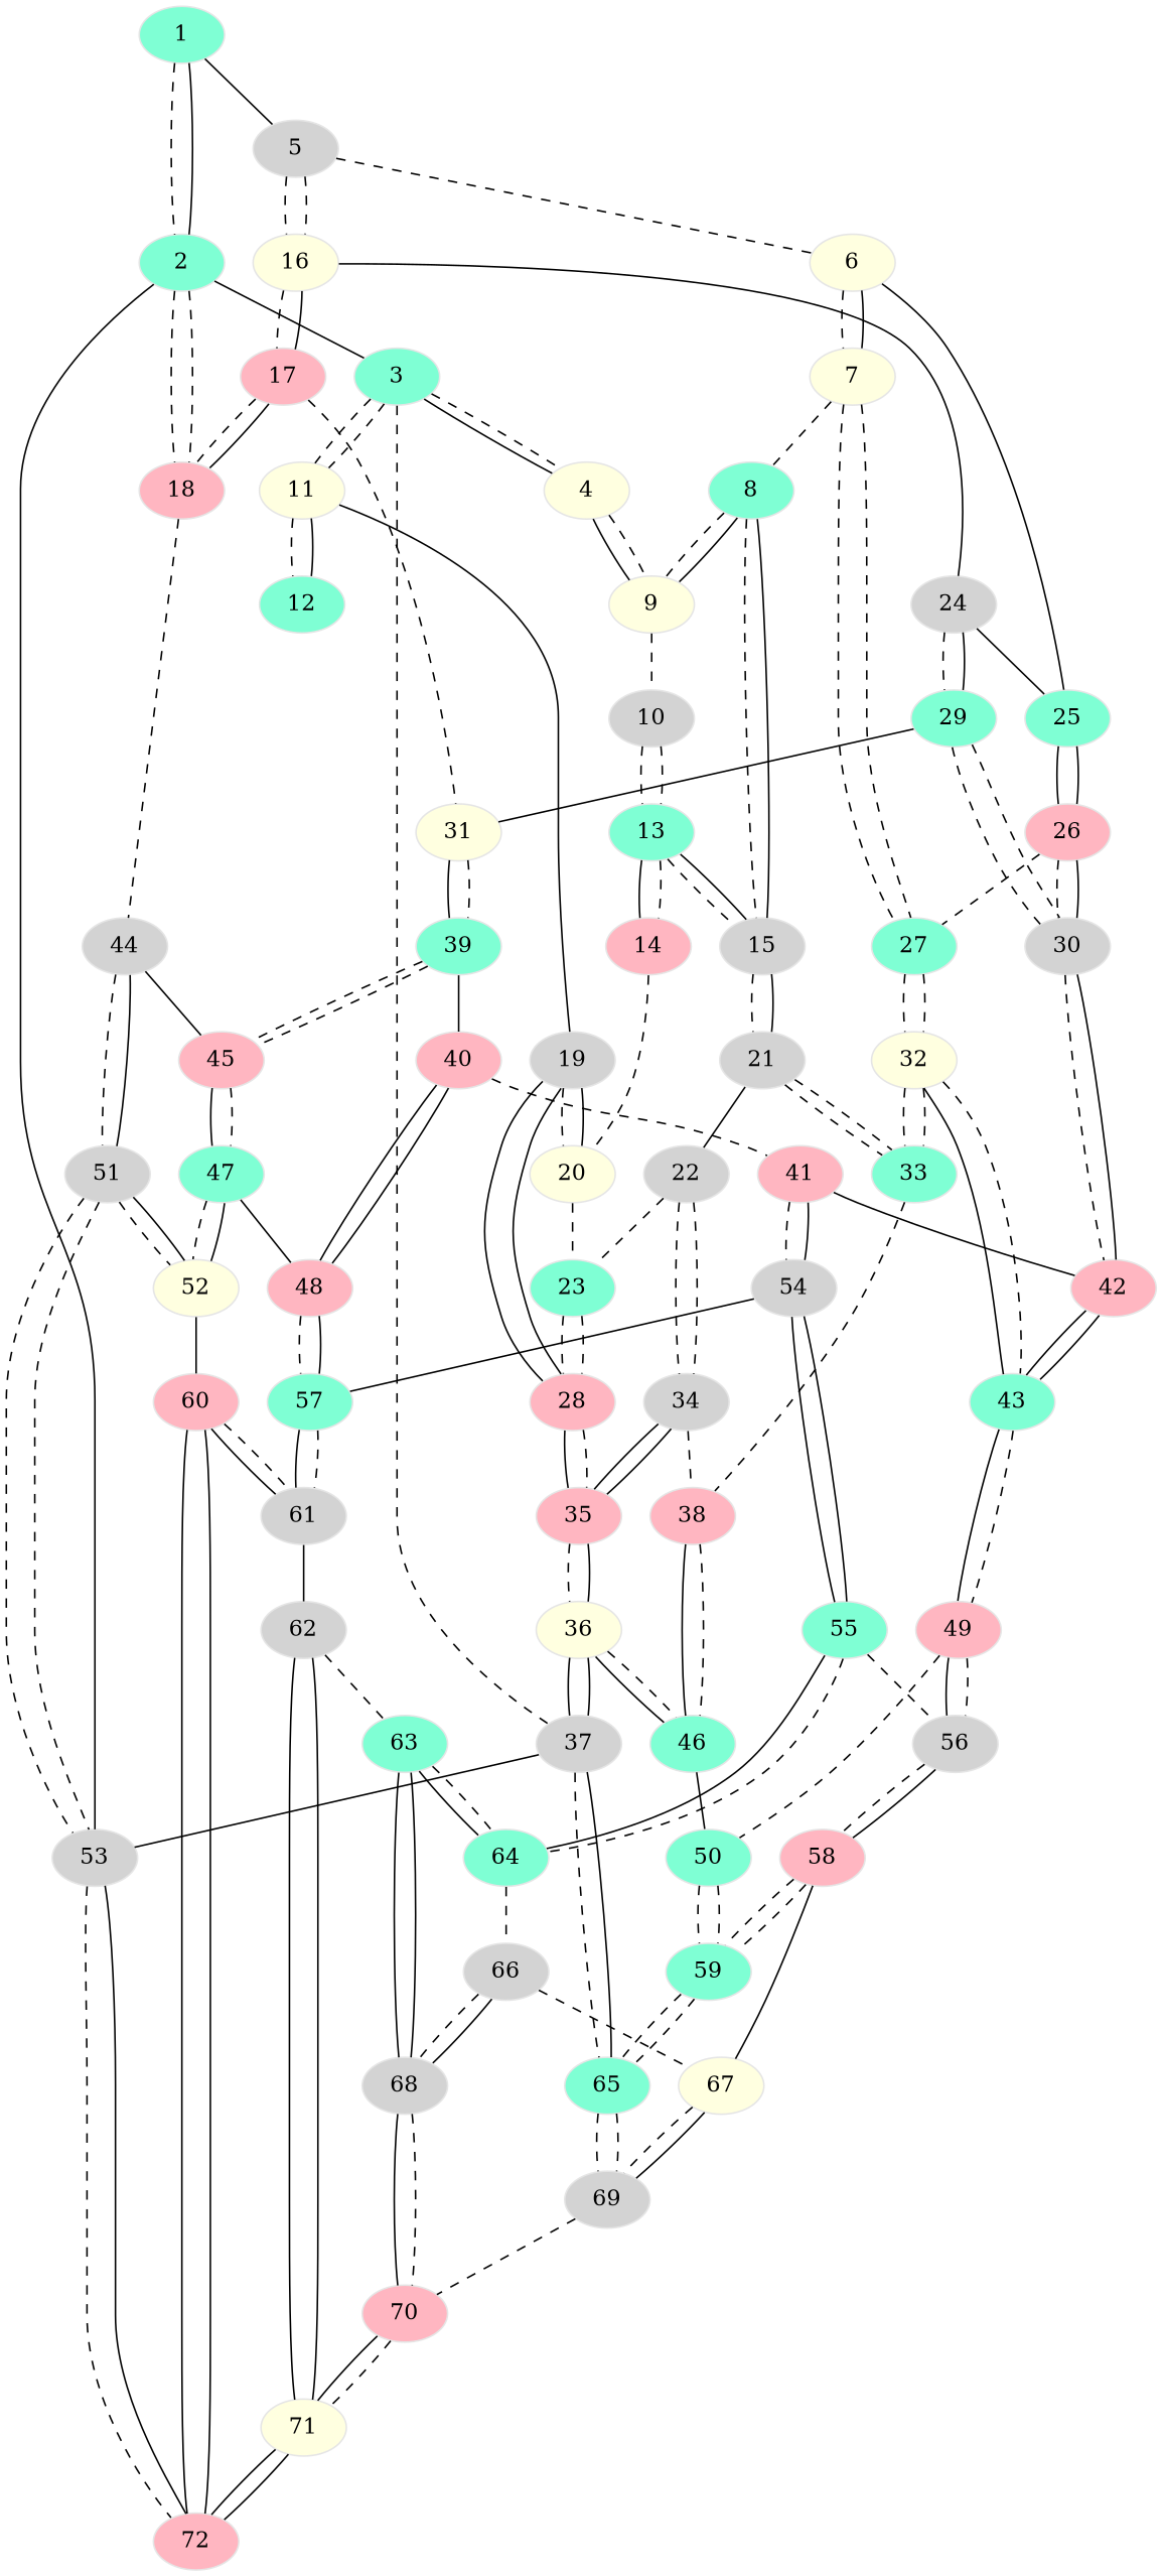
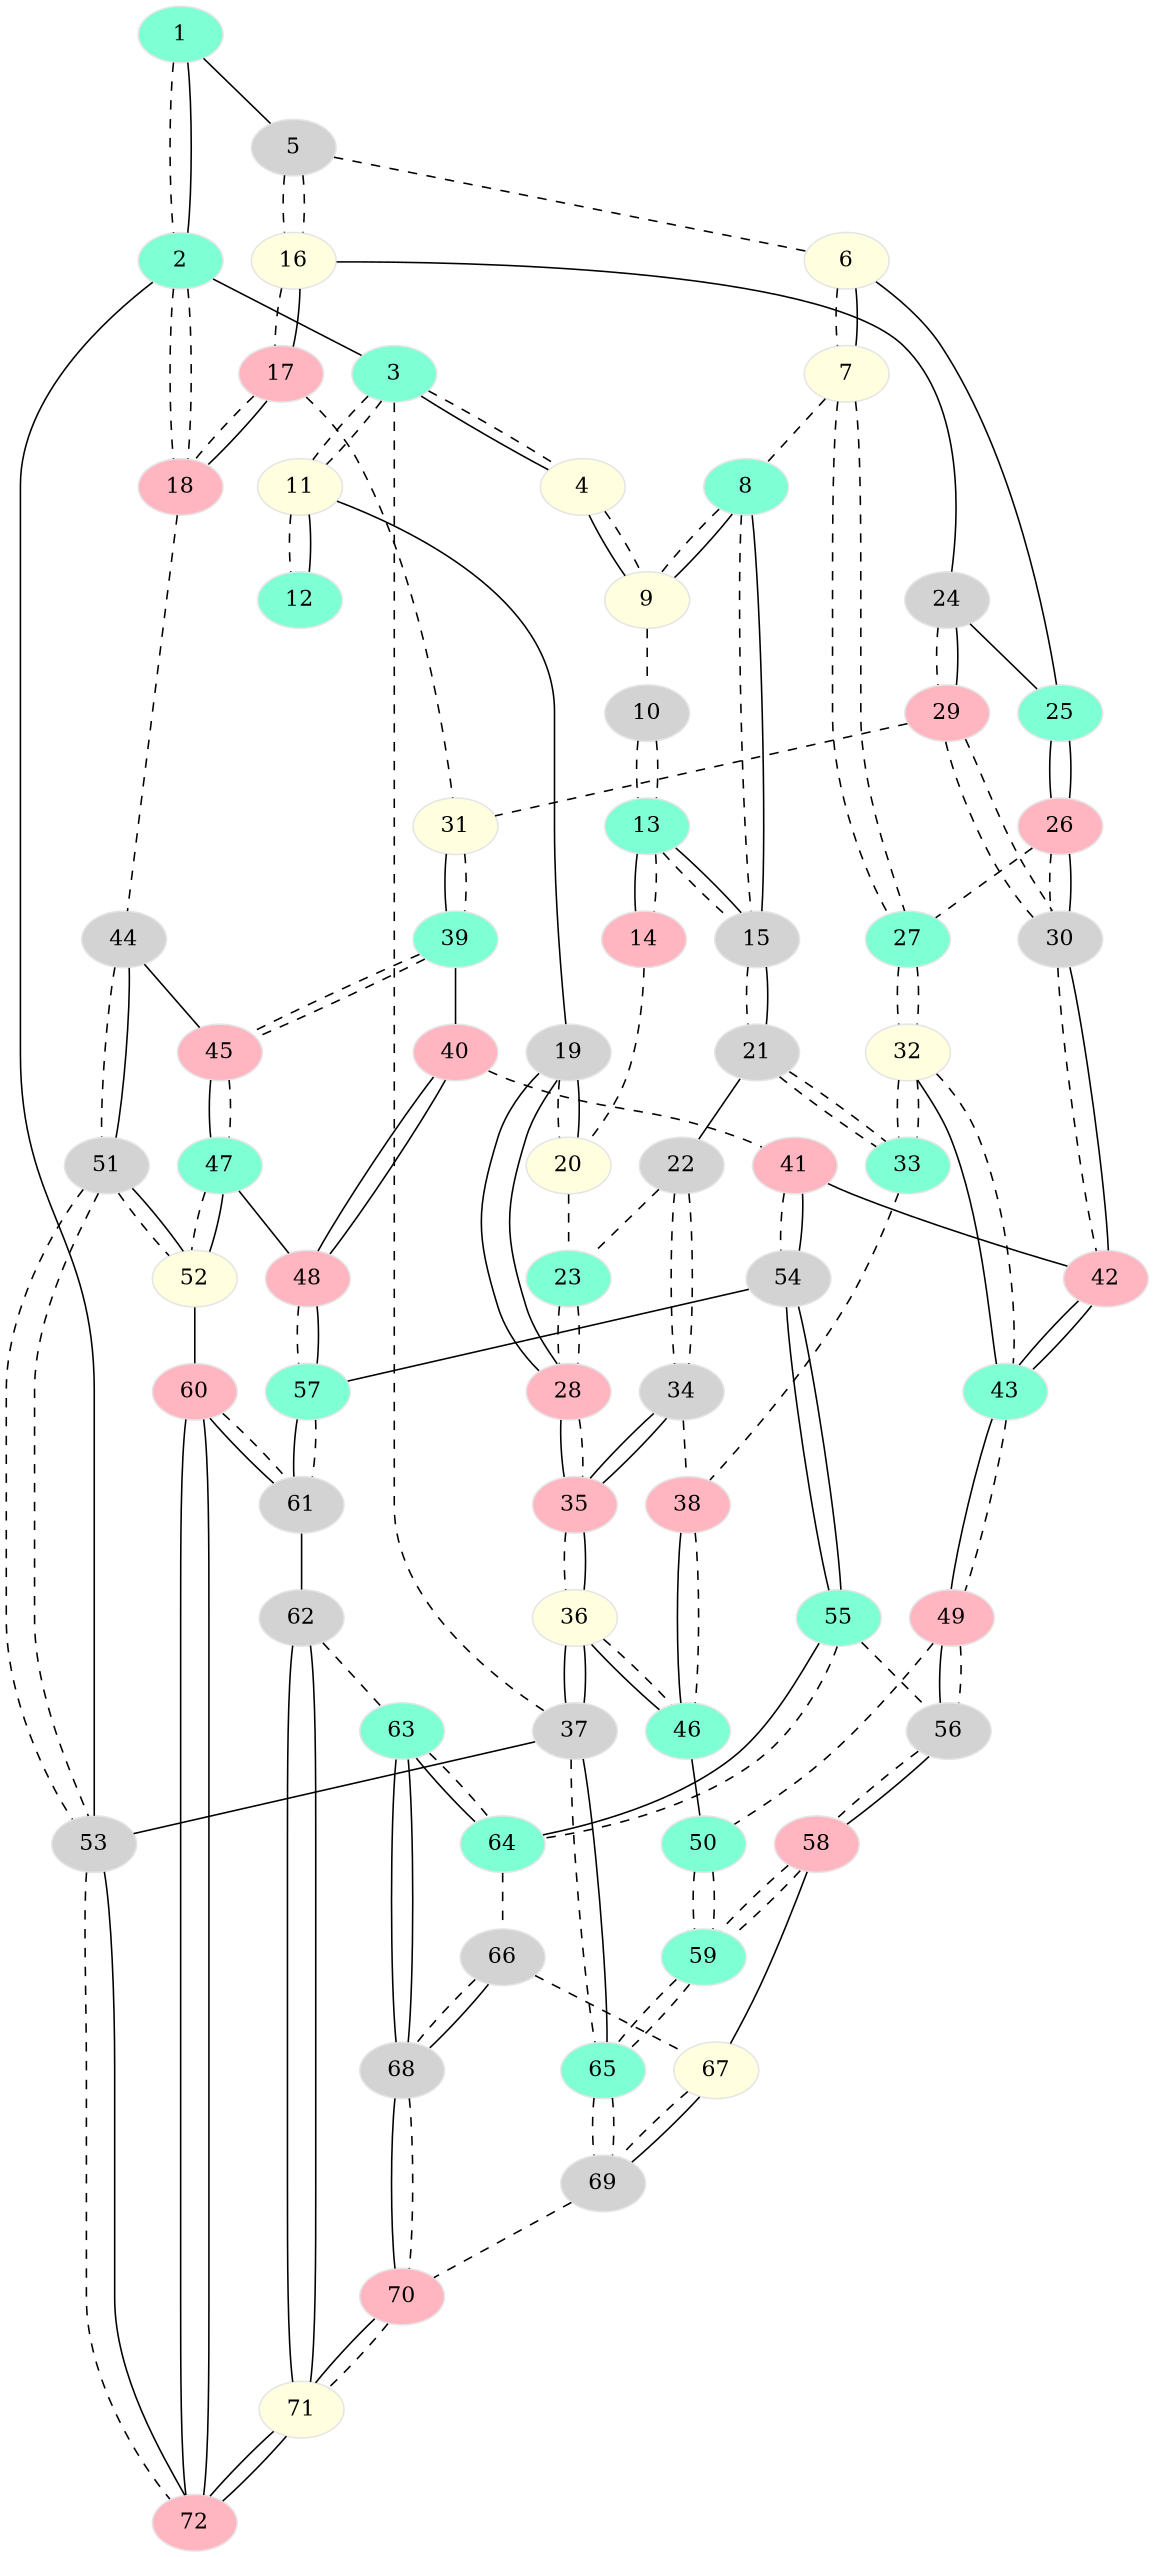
  graph {
    node [color=gray90 fillcolor=aquamarine style=filled]
    edge [style=dashed]
    1
    2
    5 [fillcolor=lightgrey]
    3
    18 [fillcolor=lightpink]
    53 [fillcolor=lightgrey]
    6 [fillcolor=lightyellow]
    16 [fillcolor=lightyellow]
    4 [fillcolor=lightyellow]
    11 [fillcolor=lightyellow]
    37 [fillcolor=lightgrey]
    44 [fillcolor=lightgrey]
    72 [fillcolor=lightpink]
    9 [fillcolor=lightyellow]
    12
    19 [fillcolor=lightgrey]
    65
    10 [fillcolor=lightgrey]
    7 [fillcolor=lightyellow]
    25
    17 [fillcolor=lightpink]
    24 [fillcolor=lightgrey]
    8
    27
    26 [fillcolor=lightpink]
    15 [fillcolor=lightgrey]
    32 [fillcolor=lightyellow]
    21 [fillcolor=lightgrey]
    13
    14 [fillcolor=lightpink]
    20 [fillcolor=lightyellow]
    28 [fillcolor=lightpink]
    23
    22 [fillcolor=lightgrey]
    33
    31 [fillcolor=lightyellow]
-   29
+   29 [fillcolor=lightpink]
    39
    45 [fillcolor=lightpink]
    51 [fillcolor=lightgrey]
    35 [fillcolor=lightpink]
    34 [fillcolor=lightgrey]
    38 [fillcolor=lightpink]
    30 [fillcolor=lightgrey]
    42 [fillcolor=lightpink]
    43
    36 [fillcolor=lightyellow]
    40 [fillcolor=lightpink]
    49 [fillcolor=lightpink]
    46
    50
    69 [fillcolor=lightgrey]
    41 [fillcolor=lightpink]
    48 [fillcolor=lightpink]
    47
    54 [fillcolor=lightgrey]
    57
    55
    56 [fillcolor=lightgrey]
    52 [fillcolor=lightyellow]
    59
    60 [fillcolor=lightpink]
    61 [fillcolor=lightgrey]
    58 [fillcolor=lightpink]
    64
    66 [fillcolor=lightgrey]
    67 [fillcolor=lightyellow]
    62 [fillcolor=lightgrey]
    63
    71 [fillcolor=lightyellow]
    68 [fillcolor=lightgrey]
    70 [fillcolor=lightpink]
    1 -- 2
    1 -- 2 [style=solid]
    1 -- 5 [style=solid]
    2 -- 3 [style=solid]
    2 -- 18
    2 -- 18
    2 -- 53 [style=solid]
    5 -- 6
    5 -- 16
    5 -- 16
    3 -- 4 [style=solid]
    3 -- 4
    3 -- 11
    3 -- 11
    3 -- 37
    18 -- 44
    53 -- 72
    53 -- 72 [style=solid]
    6 -- 7
    6 -- 7 [style=solid]
    6 -- 25 [style=solid]
    16 -- 17
    16 -- 17 [style=solid]
    16 -- 24 [style=solid]
    4 -- 9 [style=solid]
    4 -- 9
    11 -- 12
    11 -- 12 [style=solid]
    11 -- 19 [style=solid]
    37 -- 53 [style=solid]
    37 -- 65
    37 -- 65 [style=solid]
    44 -- 45 [style=solid]
    44 -- 51
    44 -- 51 [style=solid]
    9 -- 10
    19 -- 20
    19 -- 20 [style=solid]
    19 -- 28 [style=solid]
    19 -- 28 [style=solid]
    65 -- 69
    65 -- 69
    10 -- 13
    10 -- 13
    7 -- 8
    7 -- 27
    7 -- 27
    25 -- 26 [style=solid]
    25 -- 26 [style=solid]
    17 -- 18
    17 -- 18 [style=solid]
    17 -- 31
    24 -- 25 [style=solid]
    24 -- 29
    24 -- 29 [style=solid]
    8 -- 9
    8 -- 9 [style=solid]
    8 -- 15
    8 -- 15 [style=solid]
    27 -- 32
    27 -- 32
    26 -- 27
    26 -- 30
    26 -- 30 [style=solid]
    15 -- 21
    15 -- 21 [style=solid]
    32 -- 33
    32 -- 33
    32 -- 43 [style=solid]
    32 -- 43
    21 -- 22 [style=solid]
    21 -- 33
    21 -- 33
    13 -- 15
    13 -- 15 [style=solid]
    13 -- 14 [style=solid]
    13 -- 14
    14 -- 20
    20 -- 23
    28 -- 35 [style=solid]
    28 -- 35
    23 -- 28
    23 -- 28
    22 -- 23
    22 -- 34
    22 -- 34
    33 -- 38
    31 -- 39 [style=solid]
    31 -- 39
-   29 -- 31 [style=solid]
+   29 -- 31
    29 -- 30
    29 -- 30
    39 -- 45
    39 -- 45
    39 -- 40 [style=solid]
    45 -- 47 [style=solid]
    45 -- 47
    51 -- 53
    51 -- 53
    51 -- 52
    51 -- 52 [style=solid]
    35 -- 36
    35 -- 36 [style=solid]
    34 -- 35 [style=solid]
    34 -- 35 [style=solid]
    34 -- 38
    38 -- 46 [style=solid]
    38 -- 46
    30 -- 42
    30 -- 42 [style=solid]
    42 -- 43 [style=solid]
    42 -- 43 [style=solid]
    43 -- 49 [style=solid]
    43 -- 49
    36 -- 37 [style=solid]
    36 -- 37 [style=solid]
    36 -- 46 [style=solid]
    36 -- 46
    40 -- 41
    40 -- 48 [style=solid]
    40 -- 48 [style=solid]
    49 -- 50
    49 -- 56 [style=solid]
    49 -- 56
    46 -- 50 [style=solid]
    50 -- 59
    50 -- 59
    69 -- 70
    41 -- 42 [style=solid]
    41 -- 54
    41 -- 54 [style=solid]
    48 -- 57
    48 -- 57 [style=solid]
    47 -- 48 [style=solid]
    47 -- 52
    47 -- 52 [style=solid]
    54 -- 57 [style=solid]
    54 -- 55 [style=solid]
    54 -- 55 [style=solid]
    57 -- 61 [style=solid]
    57 -- 61
    55 -- 56
    55 -- 64 [style=solid]
    55 -- 64
    56 -- 58
    56 -- 58 [style=solid]
    52 -- 60 [style=solid]
    59 -- 65
    59 -- 65
    60 -- 72 [style=solid]
    60 -- 72 [style=solid]
    60 -- 61 [style=solid]
    60 -- 61
    61 -- 62 [style=solid]
    58 -- 59
    58 -- 59
    58 -- 67 [style=solid]
    64 -- 66
    66 -- 67
    66 -- 68
    66 -- 68 [style=solid]
    67 -- 69
    67 -- 69 [style=solid]
    62 -- 63
    62 -- 71 [style=solid]
    62 -- 71 [style=solid]
    63 -- 64 [style=solid]
    63 -- 64
    63 -- 68 [style=solid]
    63 -- 68 [style=solid]
    71 -- 72 [style=solid]
    71 -- 72 [style=solid]
    68 -- 70 [style=solid]
    68 -- 70
    70 -- 71 [style=solid]
    70 -- 71
  }
